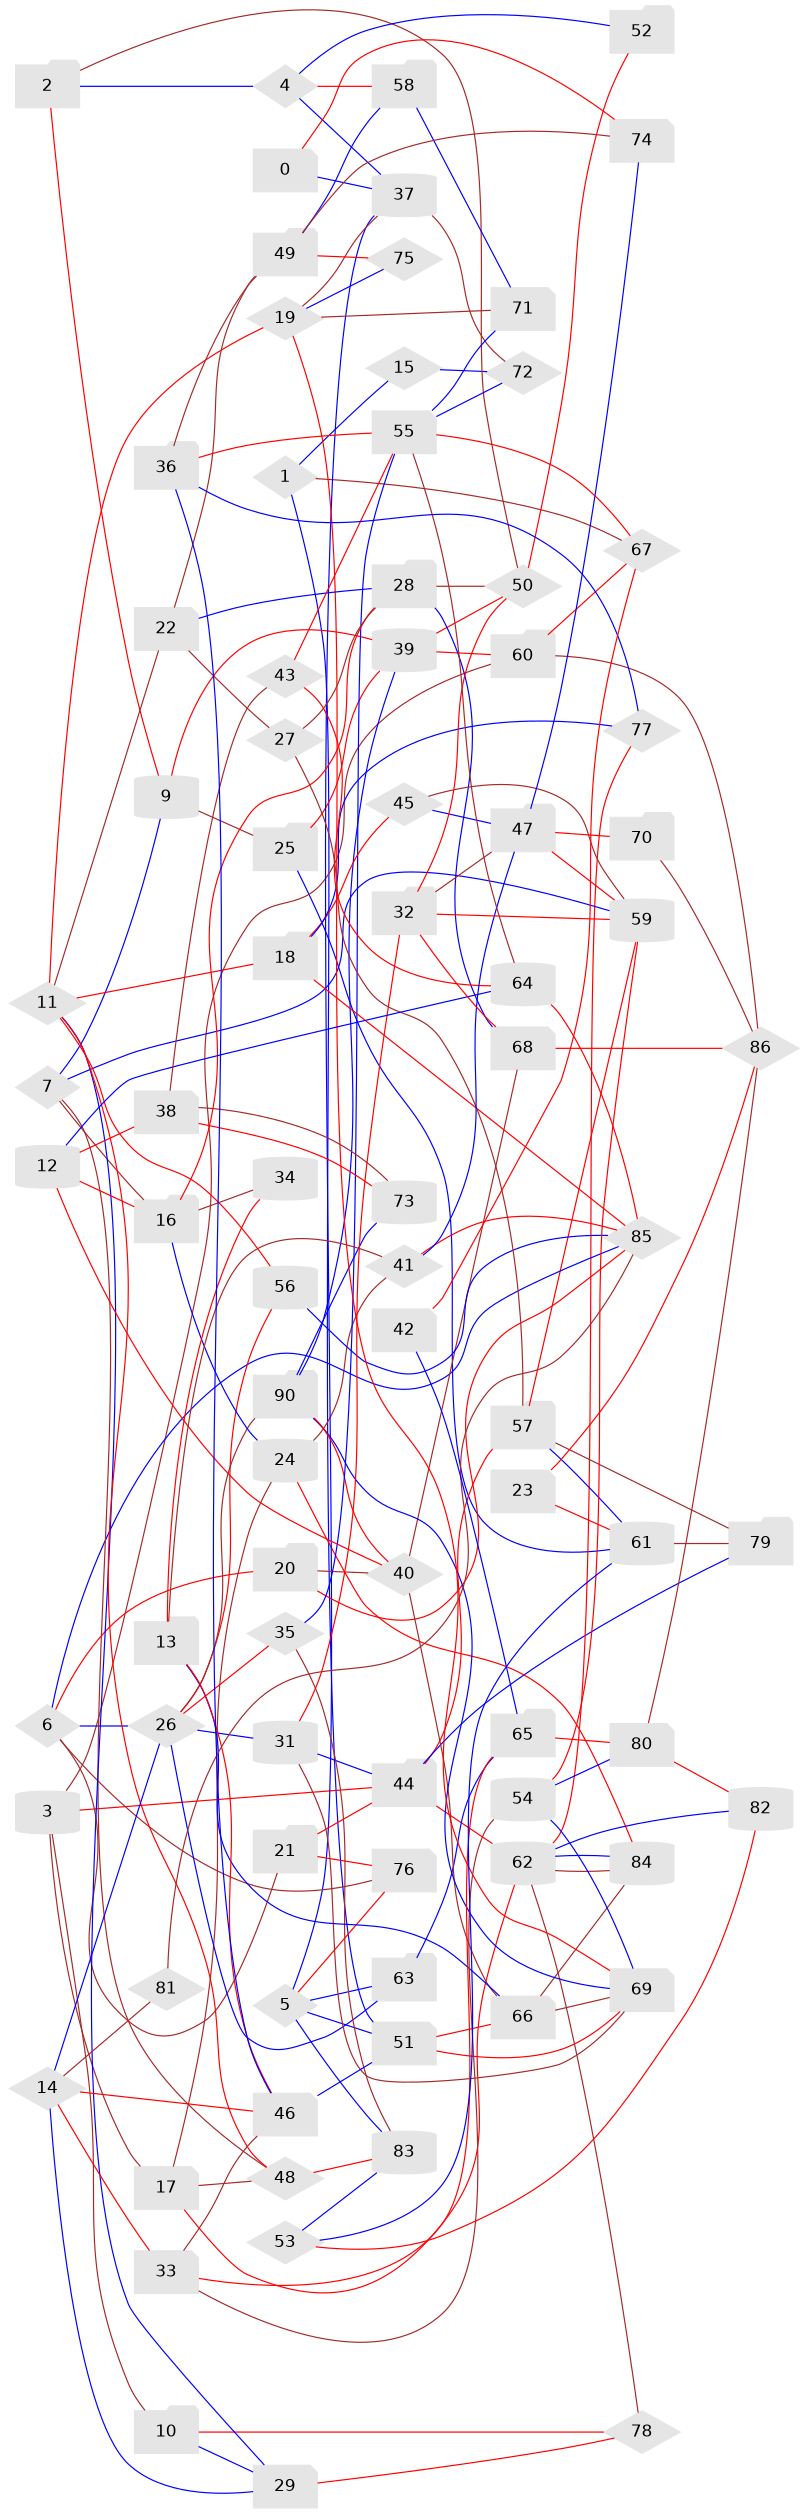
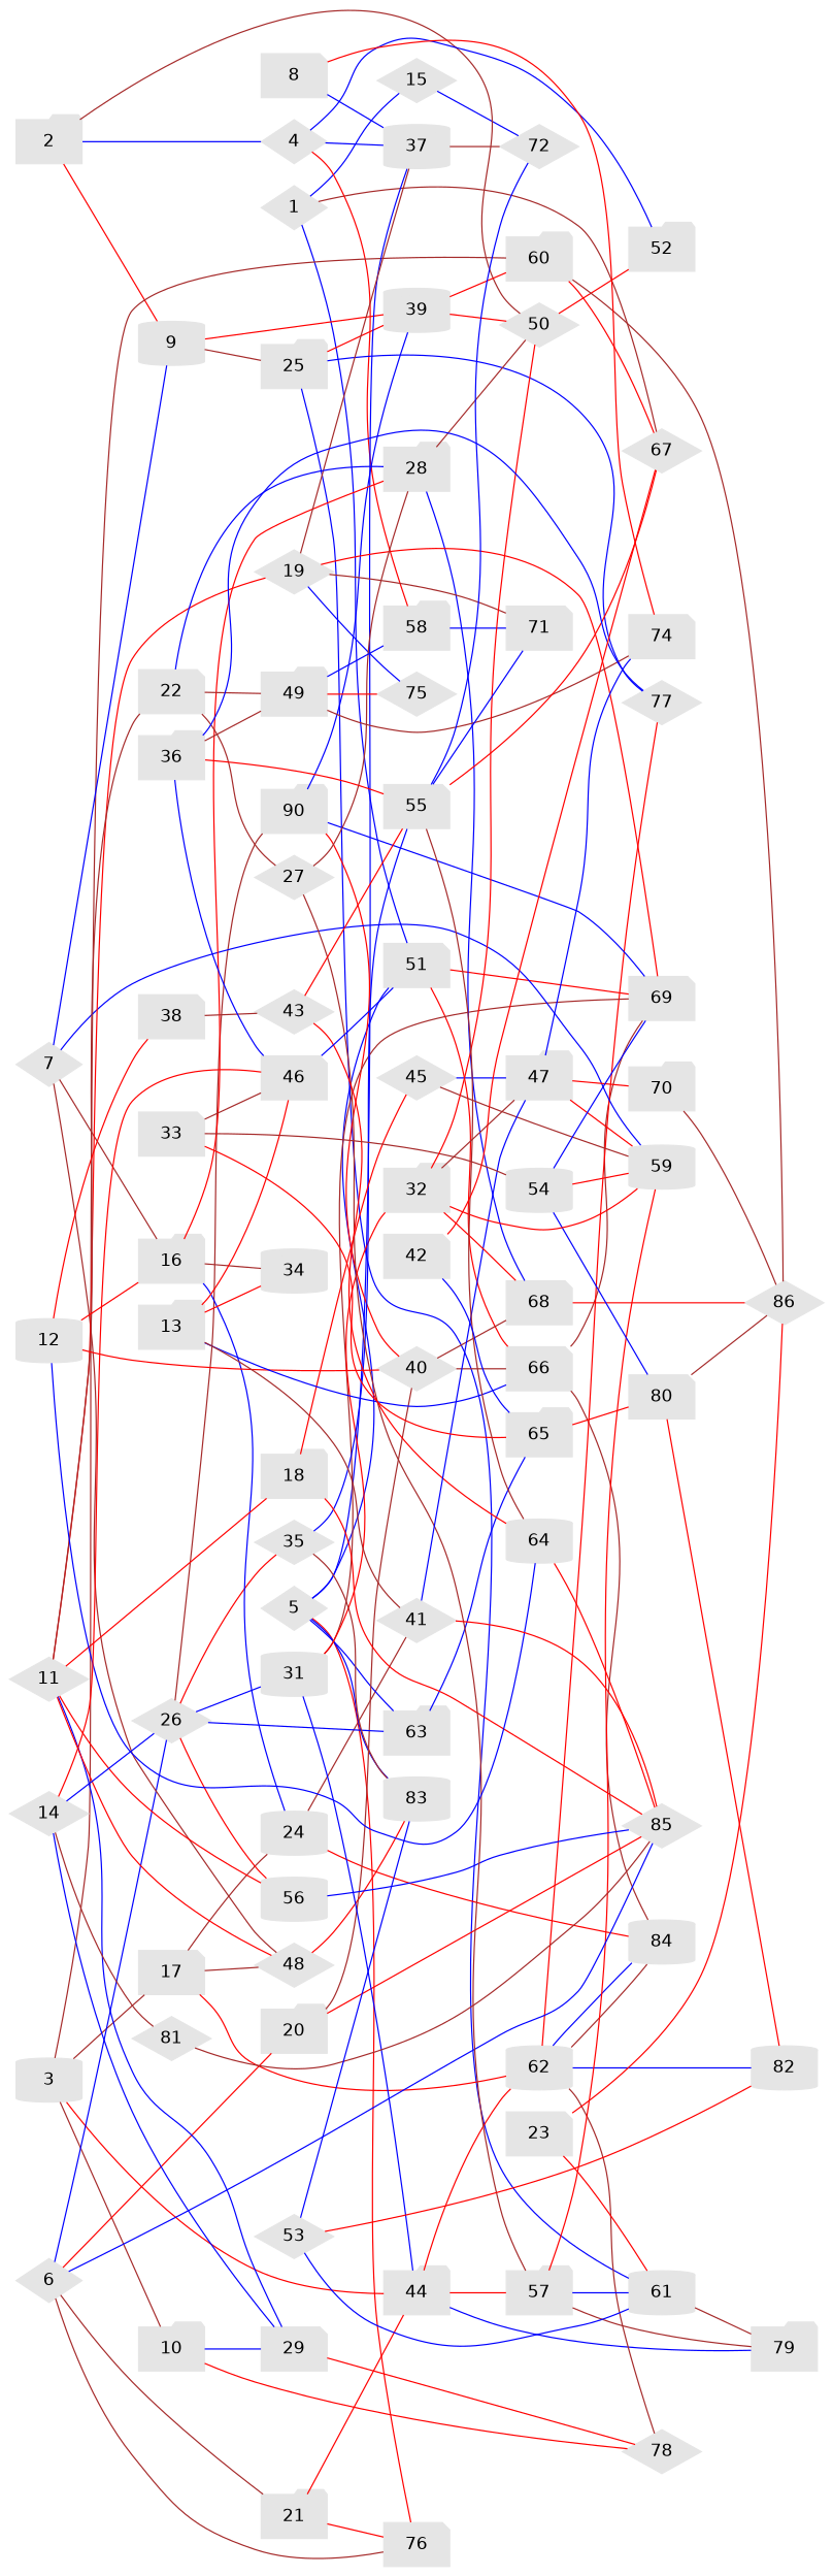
  graph {
    fontname="DejaVu Sans"
    rankdir=LR
    node [color=gray90 fontname="DejaVu Sans" shape=diamond style=filled]
    edge [color=red fontname="DejaVu Sans"]
    1
    15
    51 [shape=note]
    67
    72
    66 [shape=note]
    69 [shape=note]
    2 [shape=folder]
    4
    9 [shape=cylinder]
    50
    37 [shape=cylinder]
    52 [shape=folder]
    58 [shape=folder]
    25 [shape=folder]
    39 [shape=cylinder]
    3 [shape=cylinder]
    10 [shape=folder]
    17 [shape=note]
    44 [shape=folder]
    60 [shape=folder]
    29 [shape=note]
    78
    48
    24 [shape=cylinder]
    62 [shape=cylinder]
    57 [shape=folder]
    79 [shape=folder]
    86
    71 [shape=note]
    5
    63 [shape=folder]
    76 [shape=note]
    83 [shape=cylinder]
    65 [shape=folder]
    6
    20 [shape=folder]
    21 [shape=folder]
    26
    85
    40
    56 [shape=cylinder]
    n43 [label=90 shape=folder]
    31 [shape=cylinder]
    35
    7
    16 [shape=folder]
    59 [shape=cylinder]
    34 [shape=cylinder]
    28 [shape=folder]
-   8 [shape=note label=0]
+   8 [shape=note]
    74 [shape=note]
    61 [shape=cylinder]
    11
    18 [shape=folder]
    19
    22 [shape=note]
    45
    77
    75
    27
    49 [shape=folder]
    12 [shape=cylinder]
    38 [shape=note]
    64 [shape=cylinder]
-   73 [shape=cylinder]
    43
    68 [shape=note]
    13 [shape=folder]
    41
    46 [shape=note]
    47 [shape=folder]
    84 [shape=cylinder]
    14
    33 [shape=note]
    81
    54 [shape=cylinder]
    82 [shape=cylinder]
    23 [shape=note]
    32 [shape=folder]
    55 [shape=note]
    70 [shape=folder]
    80 [shape=note]
    36 [shape=folder]
    42 [shape=note]
    53
    1 -- 15 [color=blue]
    1 -- 51 [color=blue]
    1 -- 67 [color=brown]
    15 -- 72 [color=blue]
    51 -- 66
    51 -- 69
    66 -- 69 [color=brown]
    66 -- 84 [color=brown]
    2 -- 4 [color=blue]
    2 -- 9
    2 -- 50 [color=brown]
    4 -- 37 [color=blue]
    4 -- 52 [color=blue]
    4 -- 58
    9 -- 25 [color=brown]
    9 -- 39
    50 -- 52
    37 -- 72 [color=brown]
    58 -- 71 [color=blue]
    25 -- 39
    25 -- 61 [color=blue]
    39 -- 50
    39 -- 60
    3 -- 10 [color=brown]
    3 -- 17 [color=brown]
    3 -- 44
    3 -- 60 [color=brown]
    10 -- 29 [color=blue]
    10 -- 78
    17 -- 48 [color=brown]
    17 -- 24 [color=brown]
    17 -- 62
    44 -- 62
    44 -- 57
    44 -- 79 [color=blue]
    60 -- 67
    60 -- 86 [color=brown]
    29 -- 78
    48 -- 83
    24 -- 41 [color=brown]
    24 -- 84
    62 -- 78 [color=brown]
    62 -- 77
    62 -- 84 [color=brown]
    62 -- 84 [color=blue]
    62 -- 82 [color=blue]
    57 -- 79 [color=brown]
    57 -- 59
    57 -- 61 [color=blue]
    5 -- 51 [color=blue]
    5 -- 37 [color=blue]
    5 -- 63 [color=blue]
    5 -- 76
    5 -- 83 [color=blue]
    63 -- 65 [color=blue]
    65 -- 80
    6 -- 76 [color=brown]
    6 -- 20
    6 -- 21 [color=brown]
    6 -- 26 [color=blue]
    6 -- 85 [color=blue]
    20 -- 85
    20 -- 40 [color=brown]
    21 -- 44
    21 -- 76
    26 -- 63 [color=blue]
    26 -- 56
    26 -- n43 [color=brown]
    26 -- 31 [color=blue]
    26 -- 35
    40 -- 66 [color=brown]
    40 -- 68 [color=brown]
    56 -- 85 [color=blue]
    n43 -- 69 [color=blue]
    n43 -- 39 [color=blue]
    n43 -- 40
-   n43 -- 73 [color=blue]
    31 -- 69 [color=brown]
    31 -- 44 [color=blue]
    31 -- 32
    35 -- 83 [color=brown]
    35 -- 55 [color=blue]
    7 -- 9 [color=blue]
    7 -- 48 [color=brown]
    7 -- 16 [color=brown]
    7 -- 59 [color=blue]
    16 -- 24 [color=blue]
    16 -- 34 [color=brown]
    16 -- 28
    28 -- 50 [color=brown]
    28 -- 68 [color=blue]
    8 -- 37 [color=blue]
    8 -- 74
    61 -- 79 [color=brown]
    11 -- 29 [color=blue]
    11 -- 48
    11 -- 56
    11 -- 18
    11 -- 19
    11 -- 22 [color=brown]
    18 -- 85
    18 -- 45
-   18 -- 77 [color=blue]
+   25 -- 77 [color=blue]
    19 -- 69
    19 -- 37 [color=brown]
    19 -- 71 [color=brown]
    19 -- 75 [color=blue]
    22 -- 28 [color=blue]
    22 -- 27 [color=brown]
    22 -- 49 [color=brown]
    45 -- 59 [color=brown]
    45 -- 47 [color=blue]
    27 -- 57 [color=brown]
    27 -- 28 [color=brown]
    49 -- 58 [color=blue]
    49 -- 74 [color=brown]
    49 -- 75
    12 -- 40
    12 -- 16
    12 -- 38
    12 -- 64 [color=blue]
-   38 -- 73
-   38 -- 73 [color=brown]
    38 -- 43 [color=brown]
    64 -- 85
    43 -- 64
    43 -- 55
    68 -- 86
    13 -- 66 [color=blue]
    13 -- 34
    13 -- 41 [color=brown]
    13 -- 46
    41 -- 85
    41 -- 47 [color=blue]
    46 -- 51 [color=blue]
    47 -- 59
    47 -- 74 [color=blue]
    47 -- 70
    14 -- 29 [color=blue]
    14 -- 26 [color=blue]
    14 -- 46
-   14 -- 33
    14 -- 81 [color=brown]
    33 -- 65
    33 -- 46 [color=brown]
    33 -- 54 [color=brown]
    81 -- 85 [color=brown]
    54 -- 69 [color=blue]
    54 -- 59
    54 -- 80 [color=blue]
    23 -- 86
    23 -- 61
    32 -- 50
    32 -- 59
    32 -- 68
    32 -- 47 [color=brown]
    55 -- 67
    55 -- 72 [color=blue]
    55 -- 71 [color=blue]
    55 -- 64 [color=brown]
    70 -- 86 [color=brown]
    80 -- 86 [color=brown]
    80 -- 82
    36 -- 77 [color=blue]
    36 -- 49 [color=brown]
    36 -- 46 [color=blue]
    36 -- 55
    42 -- 67
    42 -- 65 [color=blue]
    53 -- 83 [color=blue]
    53 -- 61 [color=blue]
    53 -- 82
  }
